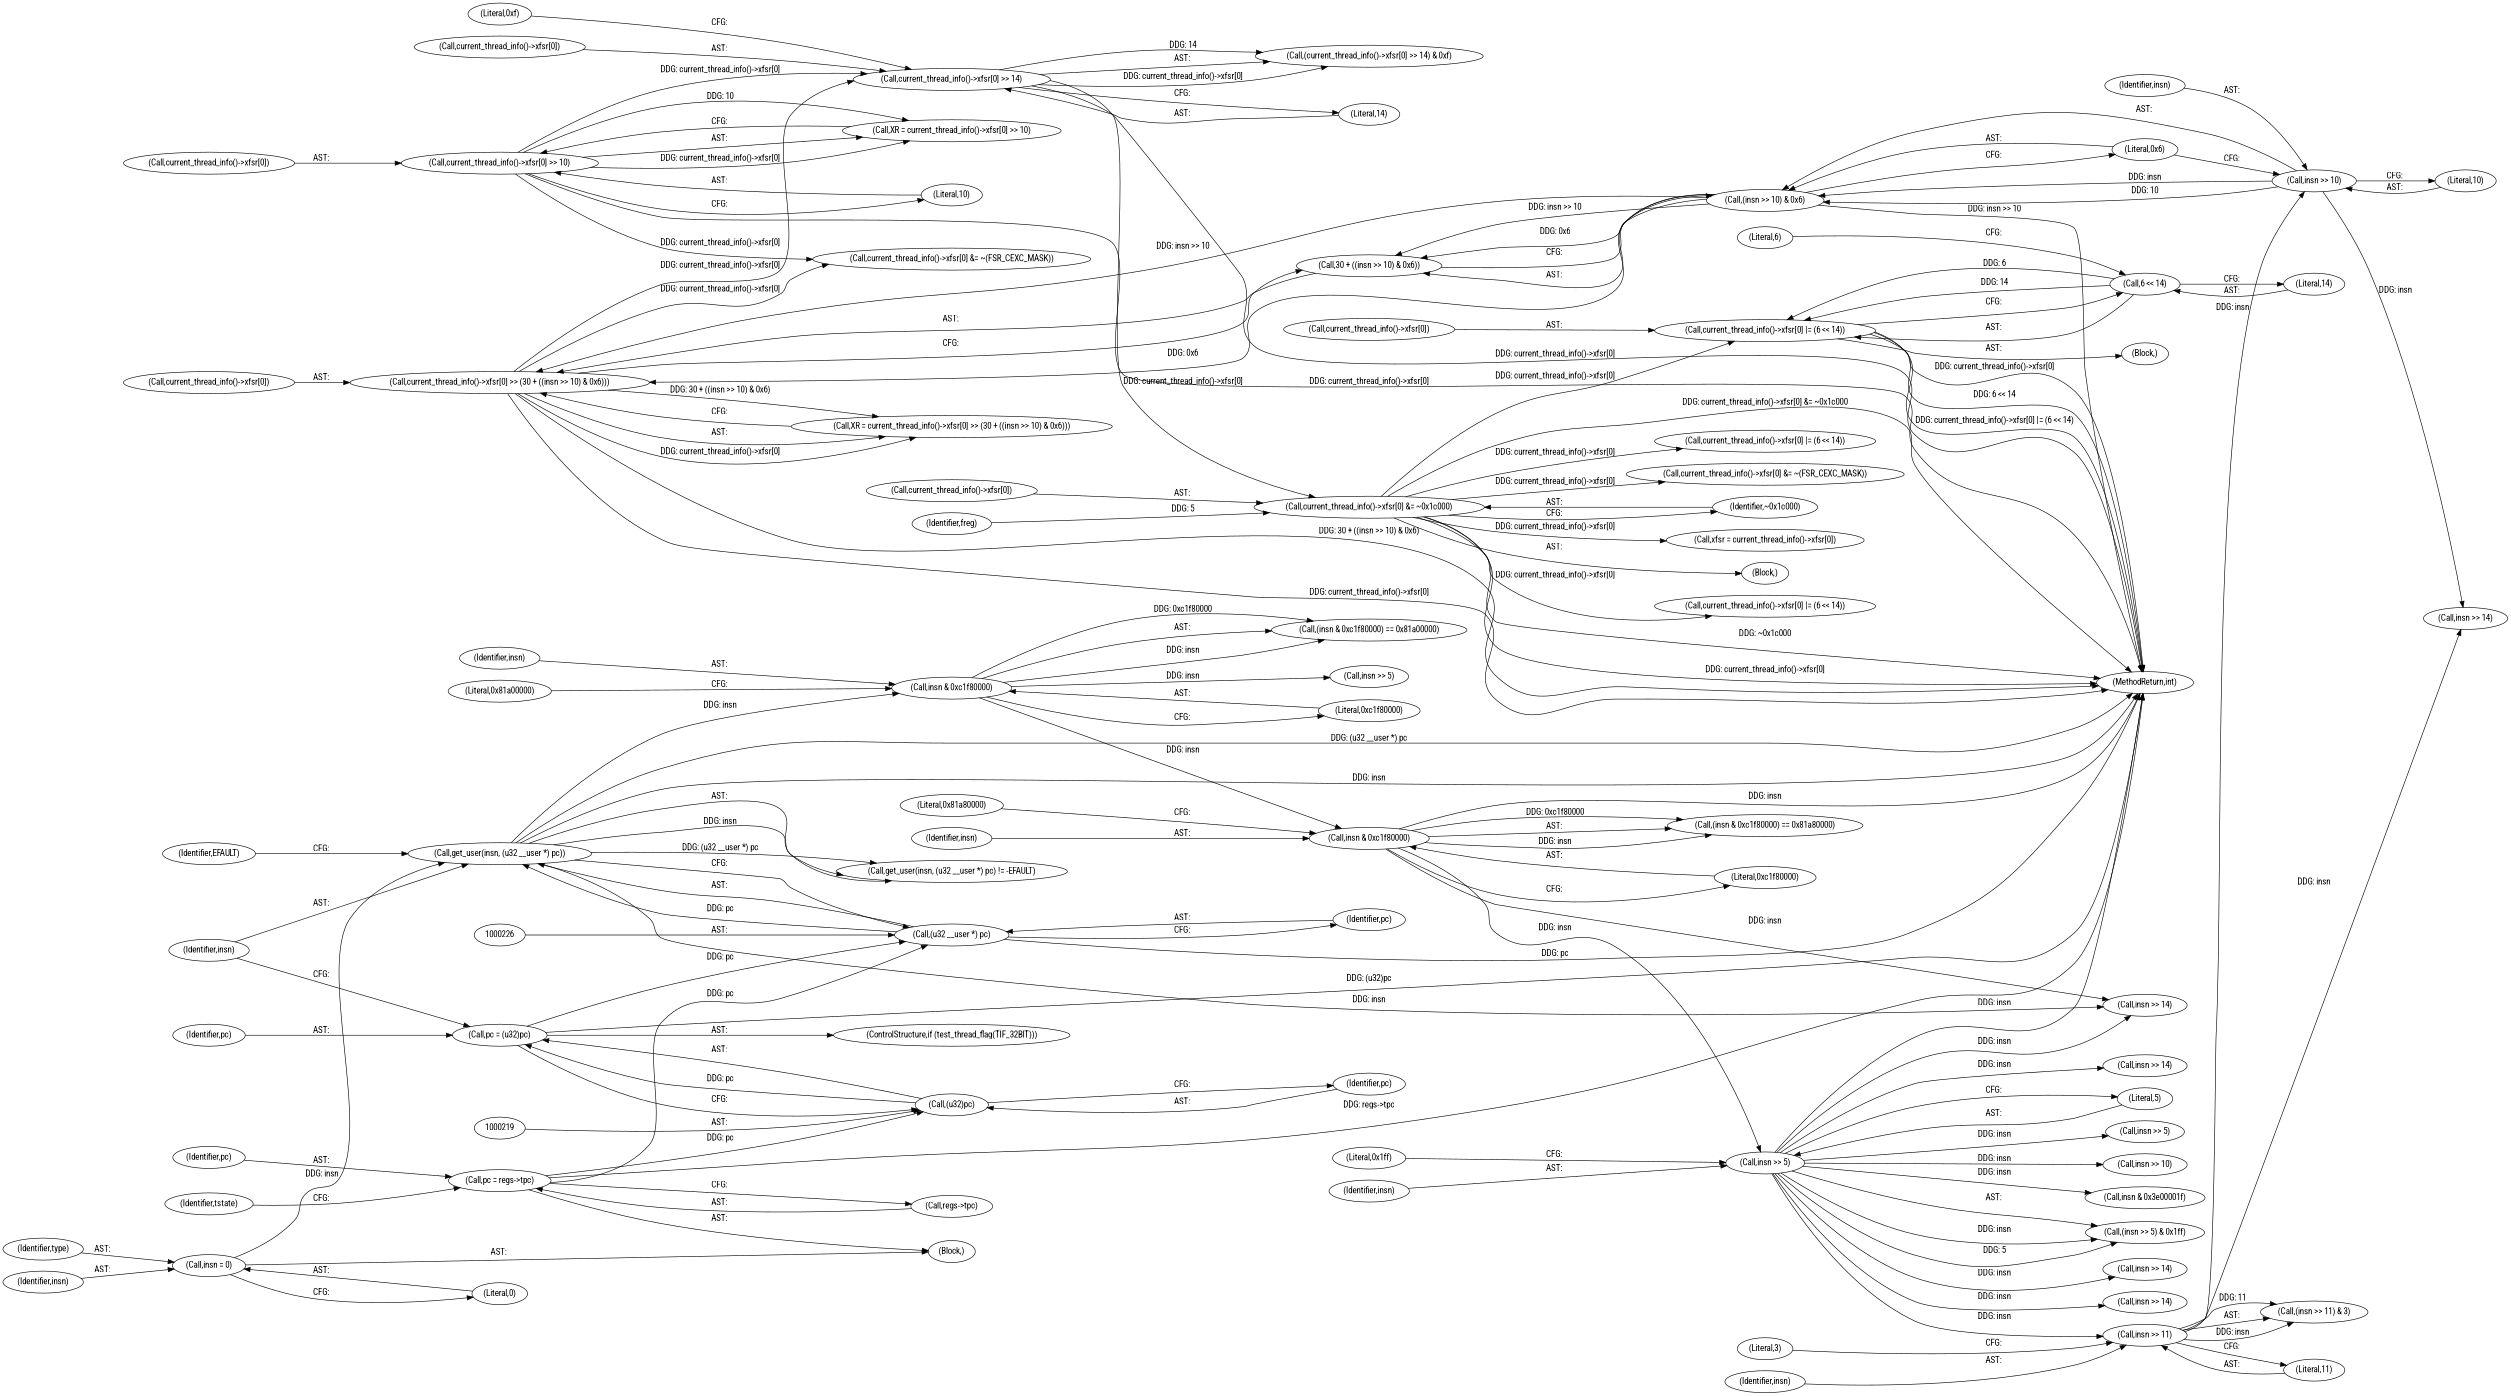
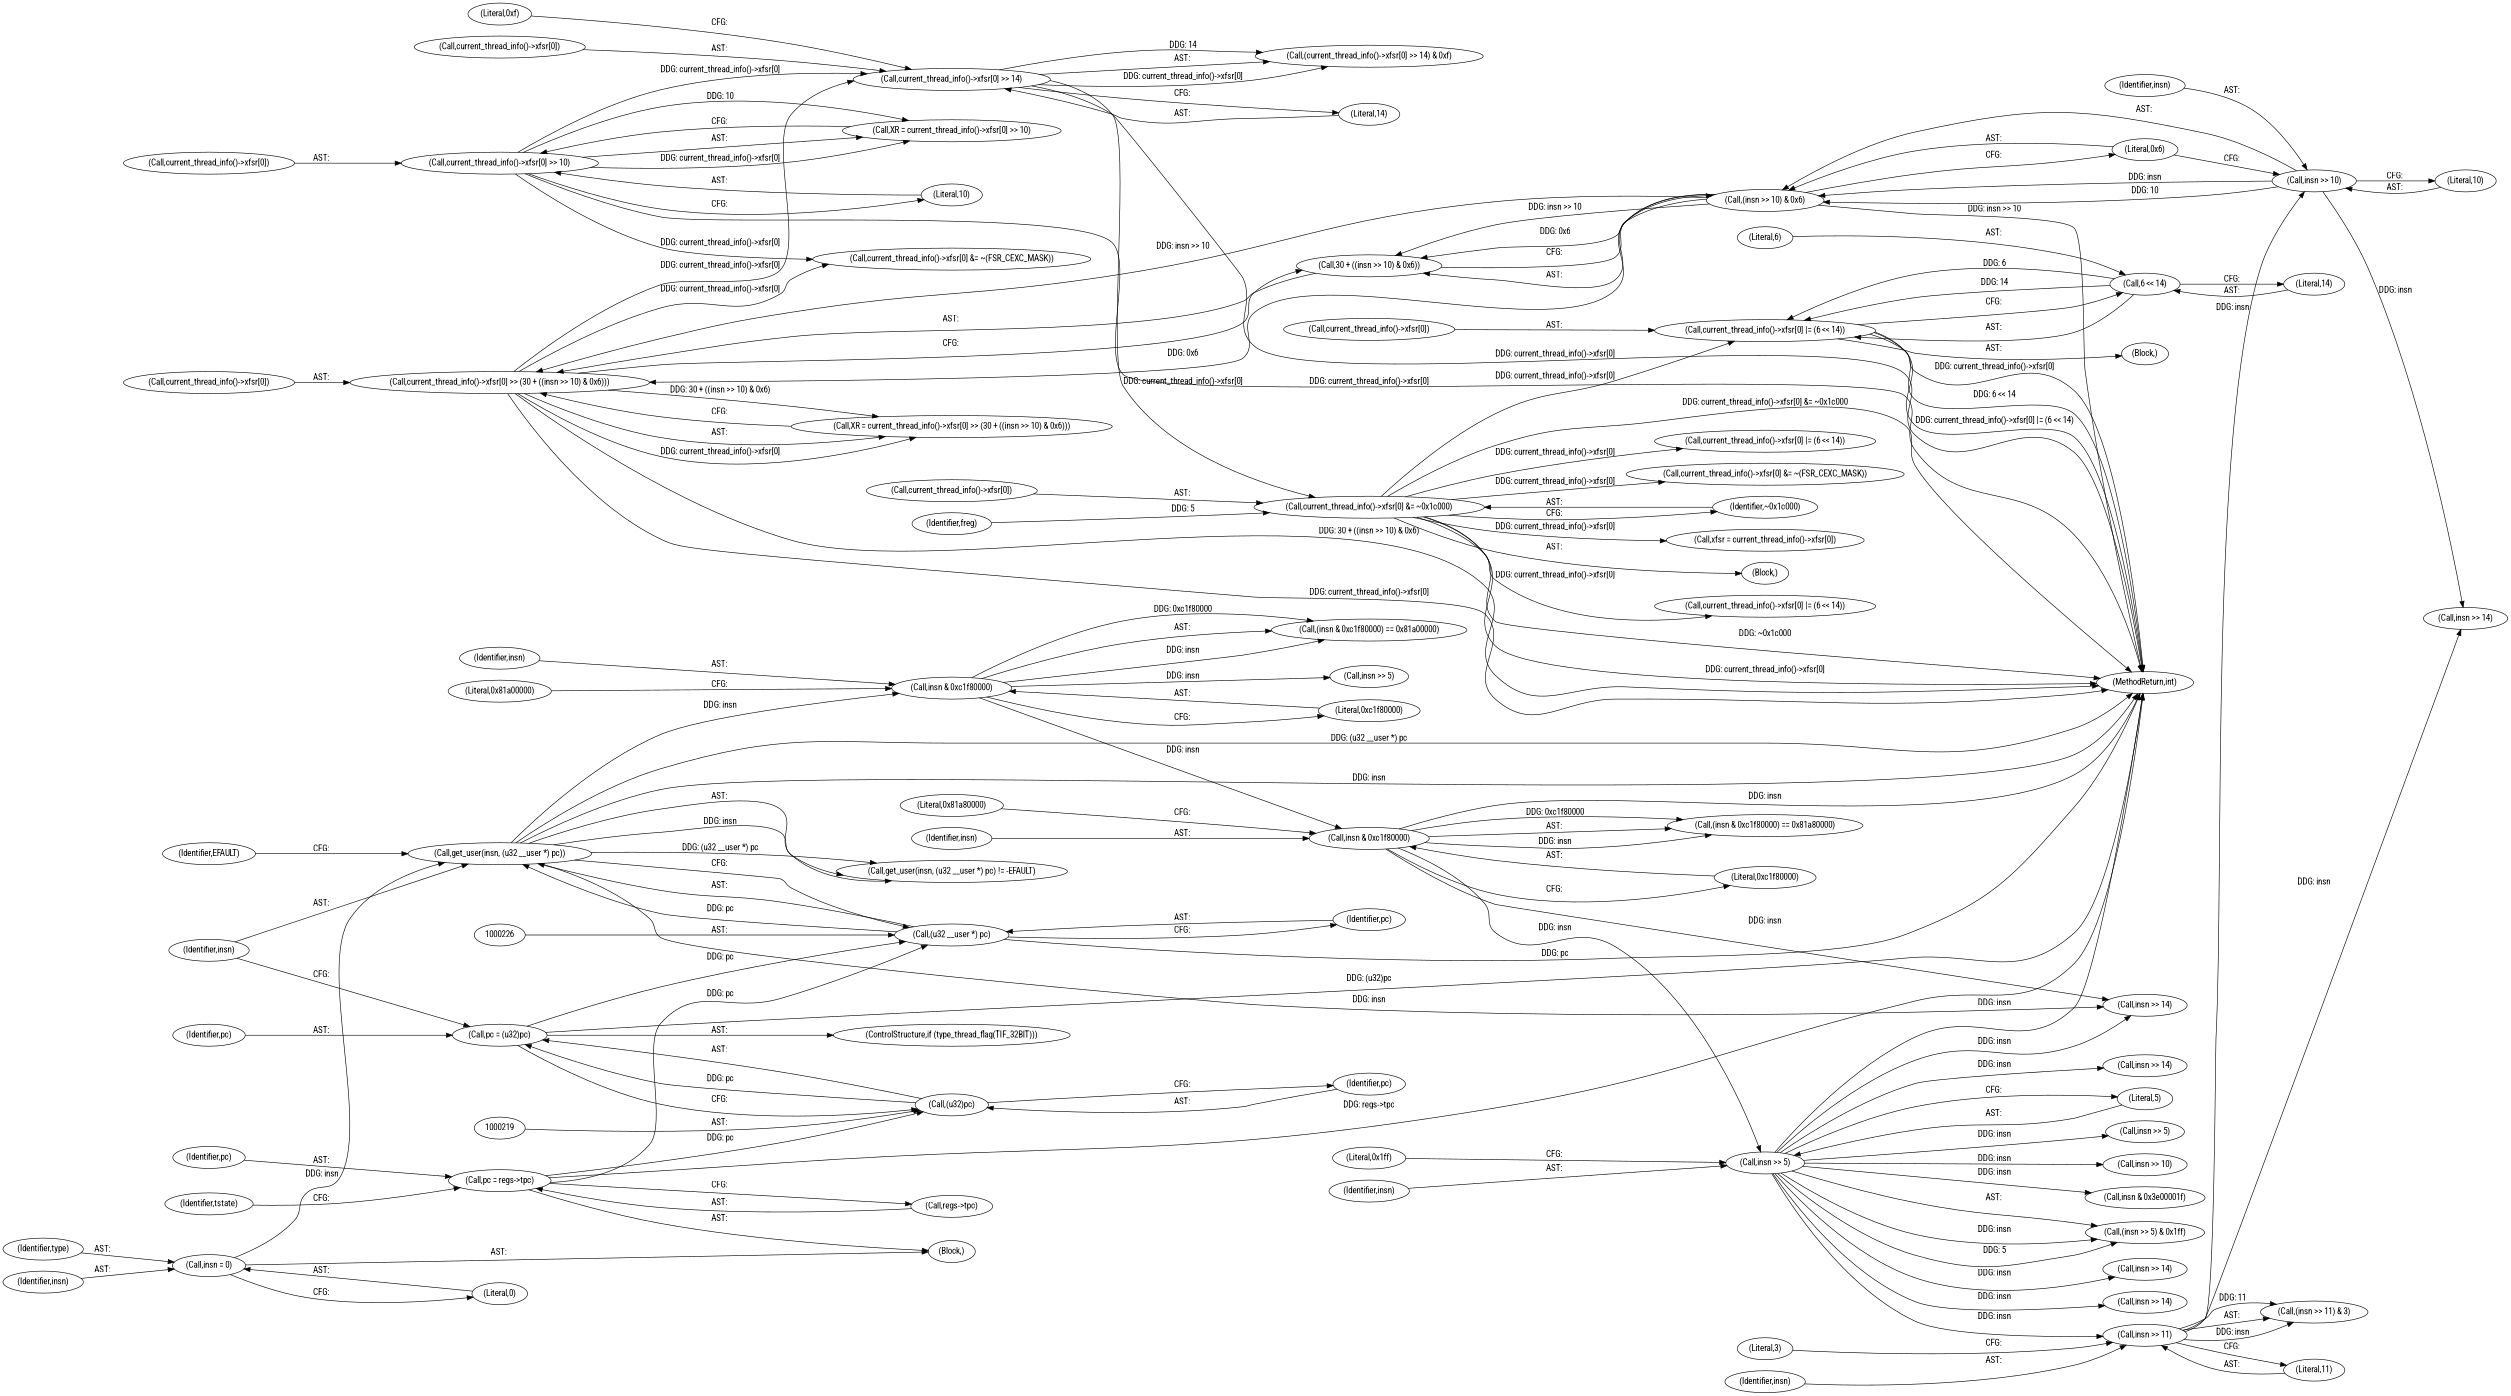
  digraph {
    fontname="Roboto Condensed"
    rankdir=LR
    node [fontname="Roboto Condensed"]
    edge [fontname="Roboto Condensed"]
    n1 [label="(Call,current_thread_info()->xfsr[0] |= (6 << 14))"]
    n2 [label="(Call,6 << 14)"]
    n3 [label="(Block,)"]
    n4 [label="(MethodReturn,int)"]
    n5 [label="(Literal,14)"]
    n6 [label="(Call,current_thread_info()->xfsr[0] &= ~0x1c000)"]
    n7 [label="(Identifier,~0x1c000)"]
    n8 [label="(Call,xfsr = current_thread_info()->xfsr[0])"]
    n9 [label="(Block,)"]
    n10 [label="(Call,current_thread_info()->xfsr[0] |= (6 << 14))"]
    n11 [label="(Call,current_thread_info()->xfsr[0] |= (6 << 14))"]
    n12 [label="(Call,current_thread_info()->xfsr[0] &= ~(FSR_CEXC_MASK))"]
    n13 [label="(Call,current_thread_info()->xfsr[0] >> 14)"]
    n14 [label="(Literal,14)"]
    n15 [label="(Call,(current_thread_info()->xfsr[0] >> 14) & 0xf)"]
    n16 [label="(Call,current_thread_info()->xfsr[0] >> 10)"]
    n17 [label="(Call,current_thread_info()->xfsr[0] &= ~(FSR_CEXC_MASK))"]
    n18 [label="(Literal,10)"]
    n19 [label="(Call,XR = current_thread_info()->xfsr[0] >> 10)"]
    n20 [label="(Call,current_thread_info()->xfsr[0] >> (30 + ((insn >> 10) & 0x6)))"]
    n21 [label="(Call,30 + ((insn >> 10) & 0x6))"]
    n22 [label="(Call,XR = current_thread_info()->xfsr[0] >> (30 + ((insn >> 10) & 0x6)))"]
    n23 [label="(Call,(insn >> 10) & 0x6)"]
    n24 [label="(Literal,0x6)"]
    n25 [label="(Call,insn >> 10)"]
    n26 [label="(Literal,10)"]
    n27 [label="(Call,insn >> 14)"]
    n28 [label="(Call,insn >> 11)"]
    n29 [label="(Call,(insn >> 11) & 3)"]
    n30 [label="(Literal,11)"]
    n31 [label="(Call,insn >> 5)"]
    n32 [label="(Literal,5)"]
    n33 [label="(Call,insn >> 5)"]
    n34 [label="(Call,insn >> 10)"]
    n35 [label="(Call,insn & 0x3e00001f)"]
    n36 [label="(Call,(insn >> 5) & 0x1ff)"]
    n37 [label="(Call,insn >> 14)"]
    n38 [label="(Call,insn >> 14)"]
    n39 [label="(Call,insn >> 14)"]
    n40 [label="(Call,insn >> 14)"]
    n41 [label="(Call,insn & 0xc1f80000)"]
    n42 [label="(Call,(insn & 0xc1f80000) == 0x81a80000)"]
    n43 [label="(Literal,0xc1f80000)"]
    n44 [label="(Call,insn & 0xc1f80000)"]
    n45 [label="(Literal,0xc1f80000)"]
    n46 [label="(Call,(insn & 0xc1f80000) == 0x81a00000)"]
    n47 [label="(Call,insn >> 5)"]
    n48 [label="(Call,get_user(insn, (u32 __user *) pc))"]
    n49 [label="(Call,(u32 __user *) pc)"]
    n50 [label="(Call,get_user(insn, (u32 __user *) pc) != -EFAULT)"]
    n51 [label="(Identifier,pc)"]
    n52 [label="(Call,insn = 0)"]
    n53 [label="(Literal,0)"]
    n54 [label="(Block,)"]
    n55 [label="(Call,pc = (u32)pc)"]
    n56 [label="(Call,(u32)pc)"]
-   n57 [label="(ControlStructure,if (test_thread_flag(TIF_32BIT)))"]
+   n57 [label="(ControlStructure,if (type_thread_flag(TIF_32BIT)))"]
    n58 [label="(Identifier,pc)"]
    n59 [label="(Call,pc = regs->tpc)"]
    n60 [label="(Call,regs->tpc)"]
    n61 [label="(Identifier,insn)"]
    n62 [label="(Identifier,insn)"]
    n63 [label="(Identifier,insn)"]
    n64 [label="(Literal,0x81a80000)"]
    n65 [label="(Identifier,pc)"]
    n66 [label="(Identifier,EFAULT)"]
    n67 [label="(Call,current_thread_info()->xfsr[0])"]
    n68 [label="(Identifier,freg)"]
    n69 [label="(Identifier,tstate)"]
    n70 [label="(Identifier,pc)"]
    n71 [label="(Literal,3)"]
    n72 [label="(Identifier,insn)"]
    n73 [label="(Call,current_thread_info()->xfsr[0])"]
    n74 [label="(Call,current_thread_info()->xfsr[0])"]
    n75 [label="(Literal,0x1ff)"]
    n76 [label="(Identifier,insn)"]
    n77 [label="(Identifier,insn)"]
    n78 [label="(Call,current_thread_info()->xfsr[0])"]
    n79 [label="(Identifier,type)"]
    n80 [label="(Literal,0x81a00000)"]
    n81 [label="(Literal,0xf)"]
    n82 [label="(Literal,6)"]
    n83 [label="(Call,current_thread_info()->xfsr[0])"]
    n84 [label="(Identifier,insn)"]
    1000226
    1000219
    n1 -> n2 [label="CFG: "]
    n1 -> n3 [label="AST: "]
    n1 -> n4 [label="DDG: 6 << 14"]
    n1 -> n4 [label="DDG: current_thread_info()->xfsr[0] |= (6 << 14)"]
    n1 -> n4 [label="DDG: current_thread_info()->xfsr[0]"]
    n2 -> n1 [label="AST: "]
    n2 -> n1 [label="DDG: 6"]
    n2 -> n1 [label="DDG: 14"]
    n2 -> n5 [label="CFG: "]
    n5 -> n2 [label="AST: "]
    n6 -> n1 [label="DDG: current_thread_info()->xfsr[0]"]
    n6 -> n4 [label="DDG: current_thread_info()->xfsr[0]"]
    n6 -> n4 [label="DDG: current_thread_info()->xfsr[0] &= ~0x1c000"]
    n6 -> n4 [label="DDG: ~0x1c000"]
    n6 -> n7 [label="CFG: "]
    n6 -> n8 [label="DDG: current_thread_info()->xfsr[0]"]
    n6 -> n9 [label="AST: "]
    n6 -> n10 [label="DDG: current_thread_info()->xfsr[0]"]
    n6 -> n11 [label="DDG: current_thread_info()->xfsr[0]"]
    n6 -> n12 [label="DDG: current_thread_info()->xfsr[0]"]
    n7 -> n6 [label="AST: "]
    n13 -> n4 [label="DDG: current_thread_info()->xfsr[0]"]
    n13 -> n6 [label="DDG: current_thread_info()->xfsr[0]"]
    n13 -> n14 [label="CFG: "]
    n13 -> n15 [label="AST: "]
    n13 -> n15 [label="DDG: current_thread_info()->xfsr[0]"]
    n13 -> n15 [label="DDG: 14"]
    n14 -> n13 [label="AST: "]
    n16 -> n4 [label="DDG: current_thread_info()->xfsr[0]"]
    n16 -> n13 [label="DDG: current_thread_info()->xfsr[0]"]
    n16 -> n17 [label="DDG: current_thread_info()->xfsr[0]"]
    n16 -> n18 [label="CFG: "]
    n16 -> n19 [label="AST: "]
    n16 -> n19 [label="DDG: current_thread_info()->xfsr[0]"]
    n16 -> n19 [label="DDG: 10"]
    n18 -> n16 [label="AST: "]
    n19 -> n16 [label="CFG: "]
    n20 -> n4 [label="DDG: 30 + ((insn >> 10) & 0x6)"]
    n20 -> n4 [label="DDG: current_thread_info()->xfsr[0]"]
    n20 -> n13 [label="DDG: current_thread_info()->xfsr[0]"]
    n20 -> n17 [label="DDG: current_thread_info()->xfsr[0]"]
    n20 -> n21 [label="CFG: "]
    n20 -> n22 [label="AST: "]
    n20 -> n22 [label="DDG: current_thread_info()->xfsr[0]"]
    n20 -> n22 [label="DDG: 30 + ((insn >> 10) & 0x6)"]
    n21 -> n20 [label="AST: "]
    n21 -> n23 [label="CFG: "]
    n22 -> n20 [label="CFG: "]
    n23 -> n4 [label="DDG: insn >> 10"]
    n23 -> n20 [label="DDG: insn >> 10"]
    n23 -> n20 [label="DDG: 0x6"]
    n23 -> n21 [label="AST: "]
    n23 -> n21 [label="DDG: insn >> 10"]
    n23 -> n21 [label="DDG: 0x6"]
    n23 -> n24 [label="CFG: "]
    n24 -> n23 [label="AST: "]
    n24 -> n25 [label="CFG: "]
    n25 -> n23 [label="AST: "]
    n25 -> n23 [label="DDG: insn"]
    n25 -> n23 [label="DDG: 10"]
    n25 -> n26 [label="CFG: "]
    n25 -> n27 [label="DDG: insn"]
    n26 -> n25 [label="AST: "]
    n28 -> n25 [label="DDG: insn"]
    n28 -> n27 [label="DDG: insn"]
    n28 -> n29 [label="AST: "]
    n28 -> n29 [label="DDG: insn"]
    n28 -> n29 [label="DDG: 11"]
    n28 -> n30 [label="CFG: "]
    n30 -> n28 [label="AST: "]
    n31 -> n4 [label="DDG: insn"]
    n31 -> n28 [label="DDG: insn"]
    n31 -> n32 [label="CFG: "]
    n31 -> n33 [label="DDG: insn"]
    n31 -> n34 [label="DDG: insn"]
    n31 -> n35 [label="DDG: insn"]
    n31 -> n36 [label="AST: "]
    n31 -> n36 [label="DDG: insn"]
    n31 -> n36 [label="DDG: 5"]
    n31 -> n37 [label="DDG: insn"]
    n31 -> n38 [label="DDG: insn"]
    n31 -> n39 [label="DDG: insn"]
    n31 -> n40 [label="DDG: insn"]
    n32 -> n31 [label="AST: "]
    n41 -> n4 [label="DDG: insn"]
    n41 -> n31 [label="DDG: insn"]
    n41 -> n38 [label="DDG: insn"]
    n41 -> n42 [label="AST: "]
    n41 -> n42 [label="DDG: insn"]
    n41 -> n42 [label="DDG: 0xc1f80000"]
    n41 -> n43 [label="CFG: "]
    n43 -> n41 [label="AST: "]
    n44 -> n41 [label="DDG: insn"]
    n44 -> n45 [label="CFG: "]
    n44 -> n46 [label="AST: "]
    n44 -> n46 [label="DDG: insn"]
    n44 -> n46 [label="DDG: 0xc1f80000"]
    n44 -> n47 [label="DDG: insn"]
    n45 -> n44 [label="AST: "]
    n48 -> n4 [label="DDG: (u32 __user *) pc"]
    n48 -> n4 [label="DDG: insn"]
    n48 -> n38 [label="DDG: insn"]
    n48 -> n44 [label="DDG: insn"]
    n48 -> n49 [label="CFG: "]
    n48 -> n50 [label="AST: "]
    n48 -> n50 [label="DDG: insn"]
    n48 -> n50 [label="DDG: (u32 __user *) pc"]
    n49 -> n4 [label="DDG: pc"]
    n49 -> n48 [label="AST: "]
    n49 -> n48 [label="DDG: pc"]
    n49 -> n51 [label="CFG: "]
    n51 -> n49 [label="AST: "]
    n52 -> n48 [label="DDG: insn"]
    n52 -> n53 [label="CFG: "]
    n52 -> n54 [label="AST: "]
    n53 -> n52 [label="AST: "]
    n55 -> n4 [label="DDG: (u32)pc"]
    n55 -> n49 [label="DDG: pc"]
    n55 -> n56 [label="CFG: "]
    n55 -> n57 [label="AST: "]
    n56 -> n55 [label="AST: "]
    n56 -> n55 [label="DDG: pc"]
    n56 -> n58 [label="CFG: "]
    n58 -> n56 [label="AST: "]
    n59 -> n4 [label="DDG: regs->tpc"]
    n59 -> n49 [label="DDG: pc"]
    n59 -> n54 [label="AST: "]
    n59 -> n56 [label="DDG: pc"]
    n59 -> n60 [label="CFG: "]
    n60 -> n59 [label="AST: "]
    n61 -> n48 [label="AST: "]
    n61 -> n55 [label="CFG: "]
    n62 -> n25 [label="AST: "]
    n63 -> n28 [label="AST: "]
    n64 -> n41 [label="CFG: "]
    n65 -> n55 [label="AST: "]
    n66 -> n48 [label="CFG: "]
    n67 -> n6 [label="AST: "]
    n68 -> n6 [label="DDG: 5"]
    n69 -> n59 [label="CFG: "]
    n70 -> n59 [label="AST: "]
    n71 -> n28 [label="CFG: "]
    n72 -> n44 [label="AST: "]
    n73 -> n20 [label="AST: "]
    n74 -> n1 [label="AST: "]
    n75 -> n31 [label="CFG: "]
    n76 -> n31 [label="AST: "]
    n77 -> n41 [label="AST: "]
    n78 -> n16 [label="AST: "]
    n79 -> n52 [label="AST: "]
    n80 -> n44 [label="CFG: "]
    n81 -> n13 [label="CFG: "]
-   n82 -> n2 [label="CFG: "]
+   n82 -> n2 [label="AST: "]
    n83 -> n13 [label="AST: "]
    n84 -> n52 [label="AST: "]
    1000226 -> n49 [label="AST: "]
    1000219 -> n56 [label="AST: "]
  }
